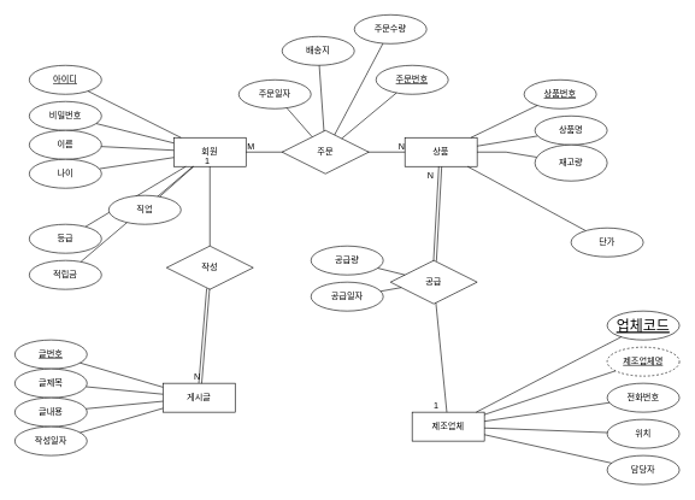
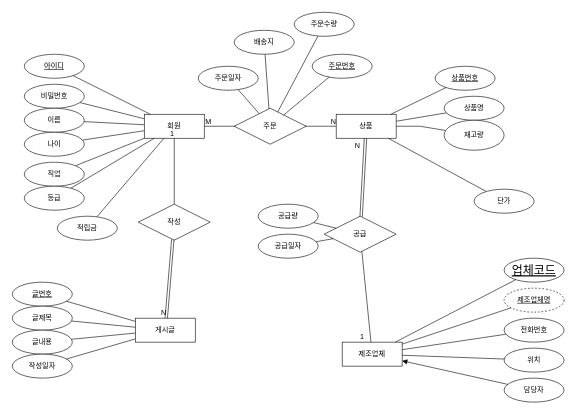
  <mxCell id="0" />
  <mxCell id="1" parent="0" />
  <mxCell id="2" value="상품" style="whiteSpace=wrap;html=1;align=center;rounded=0;" parent="1" vertex="1"><mxGeometry x="560" y="190" width="100" height="40" as="geometry" /></mxCell>
  <mxCell id="3" value="회원" style="whiteSpace=wrap;html=1;align=center;rounded=0;" parent="1" vertex="1"><mxGeometry x="240" y="190" width="100" height="40" as="geometry" /></mxCell>
  <mxCell id="4" value="게시글" style="whiteSpace=wrap;html=1;align=center;rounded=0;" parent="1" vertex="1"><mxGeometry x="225" y="530" width="100" height="40" as="geometry" /></mxCell>
  <mxCell id="5" value="제조업체" style="whiteSpace=wrap;html=1;align=center;rounded=0;" parent="1" vertex="1"><mxGeometry x="570" y="570" width="100" height="40" as="geometry" /></mxCell>
  <mxCell id="6" value="아이디" style="ellipse;whiteSpace=wrap;html=1;align=center;fontStyle=4;rounded=0;" parent="1" vertex="1"><mxGeometry x="40" y="90" width="100" height="40" as="geometry" /></mxCell>
  <mxCell id="7" value="" style="endArrow=none;html=1;rounded=0;" parent="1" source="6" target="3" edge="1"><mxGeometry relative="1" as="geometry"><mxPoint x="380" y="350" as="sourcePoint" /><mxPoint x="540" y="350" as="targetPoint" /></mxGeometry></mxCell>
  <mxCell id="8" value="" style="endArrow=none;html=1;rounded=0;" parent="1" source="47" target="3" edge="1"><mxGeometry relative="1" as="geometry"><mxPoint x="132.559" y="170.498" as="sourcePoint" /><mxPoint x="540" y="350" as="targetPoint" /></mxGeometry></mxCell>
  <mxCell id="9" value="" style="endArrow=none;html=1;rounded=0;" parent="1" source="48" target="3" edge="1"><mxGeometry relative="1" as="geometry"><mxPoint x="139.663" y="202.318" as="sourcePoint" /><mxPoint x="250" y="220" as="targetPoint" /></mxGeometry></mxCell>
  <mxCell id="10" value="" style="endArrow=none;html=1;rounded=0;" parent="1" source="50" target="3" edge="1"><mxGeometry relative="1" as="geometry"><mxPoint x="136.944" y="233.115" as="sourcePoint" /><mxPoint x="230" y="230" as="targetPoint" /></mxGeometry></mxCell>
  <mxCell id="11" value="" style="endArrow=none;html=1;rounded=0;" parent="1" source="49" target="3" edge="1"><mxGeometry relative="1" as="geometry"><mxPoint x="127.784" y="266.901" as="sourcePoint" /><mxPoint x="270" y="240" as="targetPoint" /></mxGeometry></mxCell>
  <mxCell id="12" value="" style="endArrow=none;html=1;rounded=0;" parent="1" source="52" target="3" edge="1"><mxGeometry relative="1" as="geometry"><mxPoint x="119.334" y="303.804" as="sourcePoint" /><mxPoint x="260" y="230" as="targetPoint" /></mxGeometry></mxCell>
  <mxCell id="13" value="" style="endArrow=none;html=1;rounded=0;" parent="1" source="51" target="3" edge="1"><mxGeometry relative="1" as="geometry"><mxPoint x="113.494" y="342.345" as="sourcePoint" /><mxPoint x="270" y="230" as="targetPoint" /></mxGeometry></mxCell>
  <mxCell id="14" value="상품번호" style="ellipse;whiteSpace=wrap;html=1;align=center;fontStyle=4;rounded=0;" parent="1" vertex="1"><mxGeometry x="725" y="110" width="100" height="40" as="geometry" /></mxCell>
  <mxCell id="15" value="글번호" style="ellipse;whiteSpace=wrap;html=1;align=center;fontStyle=4;rounded=0;" parent="1" vertex="1"><mxGeometry x="20" y="470" width="100" height="40" as="geometry" /></mxCell>
  <mxCell id="16" value="글제목" style="ellipse;whiteSpace=wrap;html=1;align=center;fontStyle=0;rounded=0;" parent="1" vertex="1"><mxGeometry x="20" y="510" width="100" height="40" as="geometry" /></mxCell>
  <mxCell id="17" value="글내용" style="ellipse;whiteSpace=wrap;html=1;align=center;fontStyle=0;rounded=0;" parent="1" vertex="1"><mxGeometry x="20" y="550" width="100" height="40" as="geometry" /></mxCell>
  <mxCell id="18" value="작성일자" style="ellipse;whiteSpace=wrap;html=1;align=center;fontStyle=0;rounded=0;" parent="1" vertex="1"><mxGeometry x="20" y="590" width="100" height="40" as="geometry" /></mxCell>
  <mxCell id="19" value="제조업체명" style="ellipse;whiteSpace=wrap;html=1;align=center;fontStyle=4;rounded=0;dashed=1;" parent="1" vertex="1"><mxGeometry x="840" y="480" width="100" height="40" as="geometry" /></mxCell>
  <mxCell id="20" value="전화번호" style="ellipse;whiteSpace=wrap;html=1;align=center;fontStyle=0;strokeColor=default;fillColor=default;rounded=0;" parent="1" vertex="1"><mxGeometry x="840" y="530" width="100" height="40" as="geometry" /></mxCell>
  <mxCell id="21" value="위치" style="ellipse;whiteSpace=wrap;html=1;align=center;fontStyle=0;rounded=0;" parent="1" vertex="1"><mxGeometry x="840" y="580" width="100" height="40" as="geometry" /></mxCell>
  <mxCell id="22" value="담당자" style="ellipse;whiteSpace=wrap;html=1;align=center;fontStyle=0;rounded=0;" parent="1" vertex="1"><mxGeometry x="840" y="630" width="100" height="40" as="geometry" /></mxCell>
  <mxCell id="23" value="" style="endArrow=none;html=1;rounded=0;" parent="1" source="14" target="2" edge="1"><mxGeometry relative="1" as="geometry"><mxPoint x="295" y="350" as="sourcePoint" /><mxPoint x="455" y="350" as="targetPoint" /></mxGeometry></mxCell>
  <mxCell id="24" value="" style="endArrow=none;html=1;rounded=0;" parent="1" source="2" target="53" edge="1"><mxGeometry relative="1" as="geometry"><mxPoint x="295" y="350" as="sourcePoint" /><mxPoint x="732.24" y="180.366" as="targetPoint" /></mxGeometry></mxCell>
  <mxCell id="25" value="" style="endArrow=none;html=1;rounded=0;" parent="1" source="2" target="55" edge="1"><mxGeometry relative="1" as="geometry"><mxPoint x="670" y="216.296" as="sourcePoint" /><mxPoint x="732.24" y="239.634" as="targetPoint" /></mxGeometry></mxCell>
  <mxCell id="26" value="" style="endArrow=none;html=1;rounded=0;" parent="1" source="2" target="54" edge="1"><mxGeometry relative="1" as="geometry"><mxPoint x="295" y="350" as="sourcePoint" /><mxPoint x="725" y="210" as="targetPoint" /><Array as="points"><mxPoint x="700" y="210" /></Array></mxGeometry></mxCell>
  <mxCell id="27" value="" style="endArrow=none;html=1;rounded=0;" parent="1" source="19" target="5" edge="1"><mxGeometry relative="1" as="geometry"><mxPoint x="100" y="490" as="sourcePoint" /><mxPoint x="400" y="350" as="targetPoint" /></mxGeometry></mxCell>
  <mxCell id="28" value="" style="endArrow=none;html=1;rounded=0;" parent="1" source="20" target="5" edge="1"><mxGeometry relative="1" as="geometry"><mxPoint x="120" y="522" as="sourcePoint" /><mxPoint x="160" y="534.615" as="targetPoint" /></mxGeometry></mxCell>
  <mxCell id="29" value="" style="endArrow=none;html=1;rounded=0;" parent="1" source="21" target="5" edge="1"><mxGeometry relative="1" as="geometry"><mxPoint x="130" y="550" as="sourcePoint" /><mxPoint x="160" y="550" as="targetPoint" /></mxGeometry></mxCell>
- <mxCell id="30" value="" style="endArrow=none;html=1;rounded=0;" parent="1" source="22" target="5" edge="1"><mxGeometry relative="1" as="geometry"><mxPoint x="120" y="578" as="sourcePoint" /><mxPoint x="160" y="565.385" as="targetPoint" /></mxGeometry></mxCell>
+ <mxCell id="30" value="" style="endArrow=block;html=1;rounded=0;" parent="1" source="22" target="5" edge="1"><mxGeometry relative="1" as="geometry"><mxPoint x="120" y="578" as="sourcePoint" /><mxPoint x="160" y="565.385" as="targetPoint" /></mxGeometry></mxCell>
  <mxCell id="31" value="" style="endArrow=none;html=1;rounded=0;" parent="1" source="4" target="15" edge="1"><mxGeometry relative="1" as="geometry"><mxPoint x="-142.849" y="623.206" as="sourcePoint" /><mxPoint x="-72.5" y="580" as="targetPoint" /></mxGeometry></mxCell>
  <mxCell id="32" value="" style="endArrow=none;html=1;rounded=0;" parent="1" source="4" target="16" edge="1"><mxGeometry relative="1" as="geometry"><mxPoint x="335" y="547.179" as="sourcePoint" /><mxPoint x="437.906" y="520.793" as="targetPoint" /></mxGeometry></mxCell>
  <mxCell id="33" value="" style="endArrow=none;html=1;rounded=0;" parent="1" source="4" target="17" edge="1"><mxGeometry relative="1" as="geometry"><mxPoint x="335" y="557.436" as="sourcePoint" /><mxPoint x="430.406" y="552.543" as="targetPoint" /></mxGeometry></mxCell>
  <mxCell id="34" value="" style="endArrow=none;html=1;rounded=0;" parent="1" source="4" target="18" edge="1"><mxGeometry relative="1" as="geometry"><mxPoint x="335" y="567.692" as="sourcePoint" /><mxPoint x="433.333" y="582.82" as="targetPoint" /></mxGeometry></mxCell>
  <mxCell id="35" value="" style="endArrow=none;html=1;rounded=0;" parent="1" source="3" target="2" edge="1"><mxGeometry relative="1" as="geometry"><mxPoint x="430" y="350" as="sourcePoint" /><mxPoint x="380" y="230" as="targetPoint" /></mxGeometry></mxCell>
  <mxCell id="36" value="M" style="resizable=0;html=1;align=left;verticalAlign=bottom;rounded=0;" parent="35" connectable="0" vertex="1"><mxGeometry x="-1" relative="1" as="geometry" /></mxCell>
  <mxCell id="37" value="N" style="resizable=0;html=1;align=right;verticalAlign=bottom;rounded=0;" parent="35" connectable="0" vertex="1"><mxGeometry x="1" relative="1" as="geometry" /></mxCell>
  <mxCell id="38" value="주문번호&lt;br&gt;" style="ellipse;whiteSpace=wrap;html=1;align=center;fontStyle=4;rounded=0;" parent="1" vertex="1"><mxGeometry x="520" y="90" width="100" height="40" as="geometry" /></mxCell>
  <mxCell id="39" value="배송지" style="ellipse;whiteSpace=wrap;html=1;align=center;rounded=0;" parent="1" vertex="1"><mxGeometry x="390" y="50" width="100" height="40" as="geometry" /></mxCell>
  <mxCell id="40" value="주문수량" style="ellipse;whiteSpace=wrap;html=1;align=center;rounded=0;" parent="1" vertex="1"><mxGeometry x="490" y="20" width="100" height="40" as="geometry" /></mxCell>
  <mxCell id="41" value="주문일자" style="ellipse;whiteSpace=wrap;html=1;align=center;rounded=0;" parent="1" vertex="1"><mxGeometry x="330" y="110" width="100" height="40" as="geometry" /></mxCell>
  <mxCell id="42" value="주문" style="shape=rhombus;perimeter=rhombusPerimeter;whiteSpace=wrap;html=1;align=center;rounded=0;" parent="1" vertex="1"><mxGeometry x="390" y="180" width="120" height="60" as="geometry" /></mxCell>
  <mxCell id="43" value="" style="endArrow=none;html=1;rounded=0;" parent="1" source="42" target="41" edge="1"><mxGeometry relative="1" as="geometry"><mxPoint x="430" y="340" as="sourcePoint" /><mxPoint x="590" y="340" as="targetPoint" /></mxGeometry></mxCell>
  <mxCell id="44" value="" style="endArrow=none;html=1;rounded=0;" parent="1" source="42" target="38" edge="1"><mxGeometry relative="1" as="geometry"><mxPoint x="470" y="200" as="sourcePoint" /><mxPoint x="444.427" y="149.921" as="targetPoint" /></mxGeometry></mxCell>
  <mxCell id="45" value="" style="endArrow=none;html=1;rounded=0;" parent="1" source="42" target="40" edge="1"><mxGeometry relative="1" as="geometry"><mxPoint x="477.419" y="198.71" as="sourcePoint" /><mxPoint x="534.448" y="129.008" as="targetPoint" /></mxGeometry></mxCell>
  <mxCell id="46" value="" style="endArrow=none;html=1;rounded=0;" parent="1" source="42" target="39" edge="1"><mxGeometry relative="1" as="geometry"><mxPoint x="472.558" y="196.279" as="sourcePoint" /><mxPoint x="539.641" y="69.566" as="targetPoint" /></mxGeometry></mxCell>
  <mxCell id="47" value="비밀번호" style="ellipse;whiteSpace=wrap;html=1;align=center;rounded=0;" parent="1" vertex="1"><mxGeometry x="40" y="140" width="100" height="40" as="geometry" /></mxCell>
  <mxCell id="48" value="이름" style="ellipse;whiteSpace=wrap;html=1;align=center;rounded=0;" parent="1" vertex="1"><mxGeometry x="40" y="180" width="100" height="40" as="geometry" /></mxCell>
- <mxCell id="49" value="직업" style="ellipse;whiteSpace=wrap;html=1;align=center;rounded=0;" parent="1" vertex="1"><mxGeometry x="150" y="270" width="100" height="40" as="geometry" /></mxCell>
+ <mxCell id="49" value="직업" style="ellipse;whiteSpace=wrap;html=1;align=center;rounded=0;" parent="1" vertex="1"><mxGeometry x="40" y="270" width="100" height="40" as="geometry" /></mxCell>
  <mxCell id="50" value="나이" style="ellipse;whiteSpace=wrap;html=1;align=center;rounded=0;" parent="1" vertex="1"><mxGeometry x="40" y="220" width="100" height="40" as="geometry" /></mxCell>
- <mxCell id="51" value="적립금" style="ellipse;whiteSpace=wrap;html=1;align=center;rounded=0;" parent="1" vertex="1"><mxGeometry x="40" y="360" width="100" height="40" as="geometry" /></mxCell>
+ <mxCell id="51" value="적립금" style="ellipse;whiteSpace=wrap;html=1;align=center;rounded=0;" parent="1" vertex="1"><mxGeometry x="95" y="360" width="100" height="40" as="geometry" /></mxCell>
  <mxCell id="52" value="등급" style="ellipse;whiteSpace=wrap;html=1;align=center;rounded=0;" parent="1" vertex="1"><mxGeometry x="40" y="310" width="100" height="40" as="geometry" /></mxCell>
  <mxCell id="53" value="상품명" style="ellipse;whiteSpace=wrap;html=1;align=center;rounded=0;" parent="1" vertex="1"><mxGeometry x="740" y="160" width="100" height="40" as="geometry" /></mxCell>
  <mxCell id="54" value="재고량" style="ellipse;whiteSpace=wrap;html=1;align=center;rounded=0;" parent="1" vertex="1"><mxGeometry x="740" y="200" width="100" height="50" as="geometry" /></mxCell>
  <mxCell id="55" value="단가" style="ellipse;whiteSpace=wrap;html=1;align=center;rounded=0;" parent="1" vertex="1"><mxGeometry x="790" y="315" width="100" height="40" as="geometry" /></mxCell>
  <mxCell id="56" value="공급" style="shape=rhombus;perimeter=rhombusPerimeter;whiteSpace=wrap;html=1;align=center;strokeColor=default;fillColor=default;rounded=0;" parent="1" vertex="1"><mxGeometry x="540" y="360" width="120" height="60" as="geometry" /></mxCell>
  <mxCell id="57" value="공급일자" style="ellipse;whiteSpace=wrap;html=1;align=center;rounded=0;" parent="1" vertex="1"><mxGeometry x="430" y="390" width="100" height="40" as="geometry" /></mxCell>
  <mxCell id="58" value="공급량" style="ellipse;whiteSpace=wrap;html=1;align=center;rounded=0;" parent="1" vertex="1"><mxGeometry x="430" y="340" width="100" height="40" as="geometry" /></mxCell>
  <mxCell id="59" value="" style="endArrow=none;html=1;rounded=0;" parent="1" source="58" target="56" edge="1"><mxGeometry relative="1" as="geometry"><mxPoint x="420" y="440" as="sourcePoint" /><mxPoint x="580" y="440" as="targetPoint" /></mxGeometry></mxCell>
  <mxCell id="60" value="" style="endArrow=none;html=1;rounded=0;" parent="1" source="57" target="56" edge="1"><mxGeometry relative="1" as="geometry"><mxPoint x="532.4" y="380.6" as="sourcePoint" /><mxPoint x="570" y="390" as="targetPoint" /></mxGeometry></mxCell>
  <mxCell id="61" value="" style="shape=link;html=1;rounded=0;" parent="1" source="2" target="56" edge="1"><mxGeometry relative="1" as="geometry"><mxPoint x="530" y="440" as="sourcePoint" /><mxPoint x="690" y="440" as="targetPoint" /></mxGeometry></mxCell>
  <mxCell id="62" value="N" style="resizable=0;html=1;align=right;verticalAlign=bottom;rounded=0;" parent="61" connectable="0" vertex="1"><mxGeometry x="1" relative="1" as="geometry"><mxPoint x="-2" y="-111" as="offset" /></mxGeometry></mxCell>
  <mxCell id="63" value="" style="endArrow=none;html=1;rounded=0;" parent="1" source="56" target="5" edge="1"><mxGeometry relative="1" as="geometry"><mxPoint x="530" y="440" as="sourcePoint" /><mxPoint x="690" y="440" as="targetPoint" /></mxGeometry></mxCell>
  <mxCell id="64" value="1" style="resizable=0;html=1;align=right;verticalAlign=bottom;rounded=0;" parent="1" connectable="0" vertex="1"><mxGeometry x="560.002" y="289.998" as="geometry"><mxPoint x="47" y="279" as="offset" /></mxGeometry></mxCell>
  <mxCell id="65" value="작성" style="shape=rhombus;perimeter=rhombusPerimeter;whiteSpace=wrap;html=1;align=center;rounded=0;" parent="1" vertex="1"><mxGeometry x="230" y="340" width="120" height="60" as="geometry" /></mxCell>
  <mxCell id="66" value="" style="endArrow=none;html=1;rounded=0;" parent="1" source="65" target="3" edge="1"><mxGeometry relative="1" as="geometry"><mxPoint x="410" y="340" as="sourcePoint" /><mxPoint x="570" y="340" as="targetPoint" /></mxGeometry></mxCell>
  <mxCell id="67" value="1" style="resizable=0;html=1;align=right;verticalAlign=bottom;" parent="66" connectable="0" vertex="1"><mxGeometry x="1" relative="1" as="geometry" /></mxCell>
  <mxCell id="68" value="" style="shape=link;html=1;rounded=0;" parent="1" source="65" target="4" edge="1"><mxGeometry relative="1" as="geometry"><mxPoint x="410" y="340" as="sourcePoint" /><mxPoint x="570" y="340" as="targetPoint" /></mxGeometry></mxCell>
  <mxCell id="69" value="N" style="resizable=0;html=1;align=right;verticalAlign=bottom;" parent="68" connectable="0" vertex="1"><mxGeometry x="1" relative="1" as="geometry" /></mxCell>
  <mxCell id="70" value="업체코드" style="ellipse;whiteSpace=wrap;html=1;align=center;fontStyle=4;hachureGap=4;fontFamily=Architects Daughter;fontSource=https%3A%2F%2Ffonts.googleapis.com%2Fcss%3Ffamily%3DArchitects%2BDaughter;fontSize=20;" parent="1" vertex="1"><mxGeometry x="840" y="430" width="100" height="40" as="geometry" /></mxCell>
  <mxCell id="71" value="" style="endArrow=none;html=1;rounded=0;hachureGap=4;fontFamily=Architects Daughter;fontSource=https%3A%2F%2Ffonts.googleapis.com%2Fcss%3Ffamily%3DArchitects%2BDaughter;fontSize=16;" parent="1" source="5" target="70" edge="1"><mxGeometry relative="1" as="geometry"><mxPoint x="647" y="581" as="sourcePoint" /><mxPoint x="574" y="344" as="targetPoint" /></mxGeometry></mxCell>
